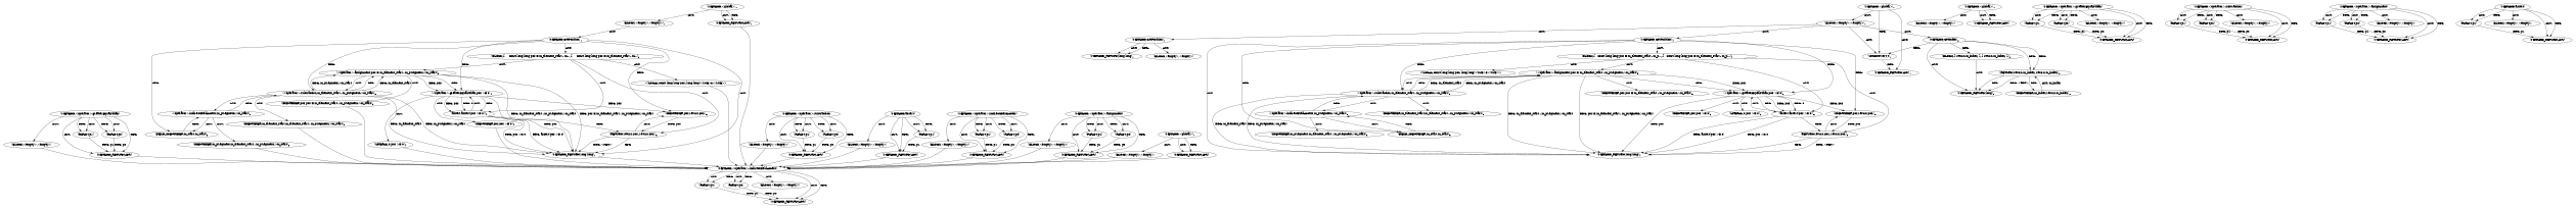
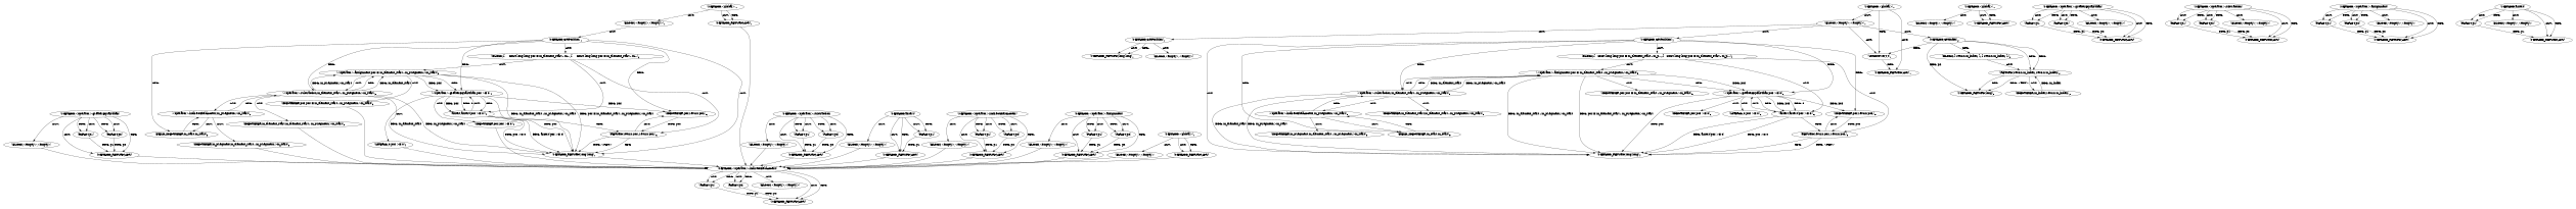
  digraph {
    n1 [label=<(METHOD,&lt;operator&gt;.greaterEqualsThan)>]
    n2 [label=<(PARAM,p1)>]
    n3 [label=<(PARAM,p2)>]
    n4 [label=<(BLOCK,&lt;empty&gt;,&lt;empty&gt;)>]
    n5 [label=<(METHOD_RETURN,ANY)>]
    n6 [label=<(METHOD,&lt;operator&gt;.indirectFieldAccess)>]
    n7 [label=<(PARAM,p1)>]
    n8 [label=<(PARAM,p2)>]
    n9 [label=<(BLOCK,&lt;empty&gt;,&lt;empty&gt;)>]
    n10 [label=<(METHOD_RETURN,ANY)>]
    n11 [label=<(METHOD,&lt;global&gt;)<SUB>1</SUB>>]
    n12 [label=<(BLOCK,&lt;empty&gt;,&lt;empty&gt;)<SUB>1</SUB>>]
    n13 [label=<(METHOD_RETURN,ANY)<SUB>1</SUB>>]
    n14 [label=<(METHOD,GetPosition)<SUB>1</SUB>>]
    n15 [label=<(BLOCK,{     const long long pos = m_element_start - m...,{     const long long pos = m_element_start - m...)<SUB>2</SUB>>]
    n16 [label=<(&lt;operator&gt;.subtraction,m_element_start - m_pSegment-&gt;m_start)<SUB>3</SUB>>]
    n17 [label=<(FIELD_IDENTIFIER,m_start,m_start)<SUB>3</SUB>>]
    n18 [label=<(&lt;operator&gt;.greaterEqualsThan,pos &gt;= 0)<SUB>4</SUB>>]
    n19 [label=<(IDENTIFIER,pos,return pos;)<SUB>6</SUB>>]
    n20 [label=<(METHOD_RETURN,long long)<SUB>1</SUB>>]
-   n21 [label="<(LOCAL,const long long pos: long long)<SUB>3</SUB>>"]
    n22 [label=<(&lt;operator&gt;.assignment,pos = m_element_start - m_pSegment-&gt;m_start)<SUB>3</SUB>>]
    n23 [label=<(assert,assert(pos &gt;= 0))<SUB>4</SUB>>]
    n24 [label=<(RETURN,return pos;,return pos;)<SUB>6</SUB>>]
    n25 [label=<(IDENTIFIER,m_element_start,m_element_start - m_pSegment-&gt;m_start)<SUB>3</SUB>>]
    n26 [label=<(&lt;operator&gt;.indirectFieldAccess,m_pSegment-&gt;m_start)<SUB>3</SUB>>]
    n27 [label=<(IDENTIFIER,pos,pos &gt;= 0)<SUB>4</SUB>>]
    n28 [label=<(LITERAL,0,pos &gt;= 0)<SUB>4</SUB>>]
    n29 [label=<(IDENTIFIER,pos,pos = m_element_start - m_pSegment-&gt;m_start)<SUB>3</SUB>>]
    n30 [label=<(IDENTIFIER,m_pSegment,m_element_start - m_pSegment-&gt;m_start)<SUB>3</SUB>>]
    n31 [label=<(METHOD,&lt;operator&gt;.subtraction)>]
    n32 [label=<(PARAM,p1)>]
    n33 [label=<(PARAM,p2)>]
    n34 [label=<(BLOCK,&lt;empty&gt;,&lt;empty&gt;)>]
    n35 [label=<(METHOD_RETURN,ANY)>]
    n36 [label=<(METHOD,assert)>]
    n37 [label=<(PARAM,p1)>]
    n38 [label=<(BLOCK,&lt;empty&gt;,&lt;empty&gt;)>]
    n39 [label=<(METHOD_RETURN,ANY)>]
    n40 [label=<(METHOD,&lt;operator&gt;.indirectFieldAccess)>]
    n41 [label=<(PARAM,p1)>]
    n42 [label=<(PARAM,p2)>]
    n43 [label=<(BLOCK,&lt;empty&gt;,&lt;empty&gt;)>]
    n44 [label=<(METHOD_RETURN,ANY)>]
    n45 [label=<(METHOD,&lt;operator&gt;.assignment)>]
    n46 [label=<(PARAM,p1)>]
    n47 [label=<(PARAM,p2)>]
    n48 [label=<(BLOCK,&lt;empty&gt;,&lt;empty&gt;)>]
    n49 [label=<(METHOD_RETURN,ANY)>]
    n50 [label=<(METHOD,&lt;global&gt;)<SUB>1</SUB>>]
    n51 [label=<(BLOCK,&lt;empty&gt;,&lt;empty&gt;)>]
    n52 [label=<(METHOD_RETURN,ANY)>]
    n53 [label=<(METHOD,&lt;global&gt;)<SUB>1</SUB>>]
    n54 [label=<(BLOCK,&lt;empty&gt;,&lt;empty&gt;)<SUB>1</SUB>>]
    n55 [label=<(UNKNOWN,t,t)<SUB>1</SUB>>]
    n56 [label=<(METHOD_RETURN,ANY)<SUB>1</SUB>>]
    n57 [label=<(METHOD,GetPosition)<SUB>1</SUB>>]
    n58 [label=<(METHOD,GetIndex)<SUB>2</SUB>>]
    n59 [label=<(METHOD,GetPosition)<SUB>4</SUB>>]
    n60 [label=<(BLOCK,&lt;empty&gt;,&lt;empty&gt;)>]
    n61 [label=<(METHOD_RETURN,long long)<SUB>1</SUB>>]
    n62 [label=<(BLOCK,{ return m_index; },{ return m_index; })<SUB>2</SUB>>]
    n63 [label=<(RETURN,return m_index;,return m_index;)<SUB>2</SUB>>]
    n64 [label=<(METHOD_RETURN,long)<SUB>2</SUB>>]
    n65 [label=<(BLOCK,{   const long long pos = m_element_start - m_p...,{   const long long pos = m_element_start - m_p...)<SUB>4</SUB>>]
    n66 [label=<(&lt;operator&gt;.subtraction,m_element_start - m_pSegment-&gt;m_start)<SUB>5</SUB>>]
    n67 [label=<(FIELD_IDENTIFIER,m_start,m_start)<SUB>5</SUB>>]
    n68 [label=<(&lt;operator&gt;.greaterEqualsThan,pos &gt;= 0)<SUB>6</SUB>>]
    n69 [label=<(IDENTIFIER,pos,return pos;)<SUB>8</SUB>>]
    n70 [label=<(METHOD_RETURN,long long)<SUB>4</SUB>>]
    n71 [label=<(IDENTIFIER,m_index,return m_index;)<SUB>2</SUB>>]
-   n72 [label="<(LOCAL,const long long pos: long long)<SUB>5</SUB>>"]
    n73 [label=<(&lt;operator&gt;.assignment,pos = m_element_start - m_pSegment-&gt;m_start)<SUB>5</SUB>>]
    n74 [label=<(assert,assert(pos &gt;= 0))<SUB>6</SUB>>]
    n75 [label=<(RETURN,return pos;,return pos;)<SUB>8</SUB>>]
    n76 [label=<(IDENTIFIER,m_element_start,m_element_start - m_pSegment-&gt;m_start)<SUB>5</SUB>>]
    n77 [label=<(&lt;operator&gt;.indirectFieldAccess,m_pSegment-&gt;m_start)<SUB>5</SUB>>]
    n78 [label=<(IDENTIFIER,pos,pos &gt;= 0)<SUB>6</SUB>>]
    n79 [label=<(LITERAL,0,pos &gt;= 0)<SUB>6</SUB>>]
    n80 [label=<(IDENTIFIER,pos,pos = m_element_start - m_pSegment-&gt;m_start)<SUB>5</SUB>>]
    n81 [label=<(IDENTIFIER,m_pSegment,m_element_start - m_pSegment-&gt;m_start)<SUB>5</SUB>>]
    n82 [label=<(METHOD,&lt;global&gt;)<SUB>1</SUB>>]
    n83 [label=<(BLOCK,&lt;empty&gt;,&lt;empty&gt;)>]
    n84 [label=<(METHOD_RETURN,ANY)>]
    n85 [label=<(METHOD,&lt;operator&gt;.greaterEqualsThan)>]
    n86 [label=<(PARAM,p1)>]
    n87 [label=<(PARAM,p2)>]
    n88 [label=<(BLOCK,&lt;empty&gt;,&lt;empty&gt;)>]
    n89 [label=<(METHOD_RETURN,ANY)>]
    n90 [label=<(METHOD,&lt;operator&gt;.subtraction)>]
    n91 [label=<(PARAM,p1)>]
    n92 [label=<(PARAM,p2)>]
    n93 [label=<(BLOCK,&lt;empty&gt;,&lt;empty&gt;)>]
    n94 [label=<(METHOD_RETURN,ANY)>]
    n95 [label=<(METHOD,&lt;operator&gt;.assignment)>]
    n96 [label=<(PARAM,p1)>]
    n97 [label=<(PARAM,p2)>]
    n98 [label=<(BLOCK,&lt;empty&gt;,&lt;empty&gt;)>]
    n99 [label=<(METHOD_RETURN,ANY)>]
    n100 [label=<(METHOD,assert)>]
    n101 [label=<(PARAM,p1)>]
    n102 [label=<(BLOCK,&lt;empty&gt;,&lt;empty&gt;)>]
    n103 [label=<(METHOD_RETURN,ANY)>]
    n1 -> n2 [label="AST: "]
    n1 -> n2 [label="DDG: "]
    n1 -> n3 [label="AST: "]
    n1 -> n3 [label="DDG: "]
    n1 -> n4 [label="AST: "]
    n1 -> n5 [label="AST: "]
    n1 -> n5 [label="CFG: "]
    n2 -> n5 [label="DDG: p1"]
    n3 -> n5 [label="DDG: p2"]
    n4 -> n6
    n5 -> n6
    n6 -> n7 [label="AST: "]
    n6 -> n7 [label="DDG: "]
    n6 -> n8 [label="AST: "]
    n6 -> n8 [label="DDG: "]
    n6 -> n9 [label="AST: "]
    n6 -> n10 [label="AST: "]
    n6 -> n10 [label="CFG: "]
    n7 -> n10 [label="DDG: p1"]
    n8 -> n10 [label="DDG: p2"]
    n11 -> n12 [label="AST: "]
    n11 -> n13 [label="AST: "]
    n11 -> n13 [label="CFG: "]
    n12 -> n14 [label="AST: "]
    n13 -> n6
    n14 -> n15 [label="AST: "]
    n14 -> n16 [label="DDG: "]
    n14 -> n17 [label="CFG: "]
    n14 -> n18 [label="DDG: "]
    n14 -> n19 [label="DDG: "]
    n14 -> n20 [label="AST: "]
-   n15 -> n21 [label="AST: "]
    n15 -> n22 [label="AST: "]
    n15 -> n23 [label="AST: "]
    n15 -> n24 [label="AST: "]
    n16 -> n20 [label="DDG: m_pSegment-&gt;m_start"]
    n16 -> n20 [label="DDG: m_element_start"]
    n16 -> n22 [label="CFG: "]
    n16 -> n22 [label="DDG: m_element_start"]
    n16 -> n22 [label="DDG: m_pSegment-&gt;m_start"]
    n16 -> n25 [label="AST: "]
    n16 -> n26 [label="AST: "]
    n17 -> n26 [label="CFG: "]
    n18 -> n19 [label="DDG: pos"]
    n18 -> n20 [label="DDG: pos"]
    n18 -> n23 [label="CFG: "]
    n18 -> n23 [label="DDG: pos"]
    n18 -> n23 [label="DDG: 0"]
    n18 -> n27 [label="AST: "]
    n18 -> n28 [label="AST: "]
    n19 -> n24 [label="DDG: pos"]
    n20 -> n6
-   n21 -> n6
    n22 -> n16 [label="AST: "]
    n22 -> n18 [label="CFG: "]
    n22 -> n18 [label="DDG: pos"]
    n22 -> n20 [label="DDG: m_element_start - m_pSegment-&gt;m_start"]
    n22 -> n20 [label="DDG: pos = m_element_start - m_pSegment-&gt;m_start"]
    n22 -> n29 [label="AST: "]
    n23 -> n18 [label="AST: "]
    n23 -> n20 [label="DDG: pos &gt;= 0"]
    n23 -> n20 [label="DDG: assert(pos &gt;= 0)"]
    n23 -> n24 [label="CFG: "]
    n24 -> n19 [label="AST: "]
    n24 -> n20 [label="CFG: "]
    n24 -> n20 [label="DDG: &lt;RET&gt;"]
    n25 -> n6
    n26 -> n16 [label="CFG: "]
    n26 -> n17 [label="AST: "]
    n26 -> n30 [label="AST: "]
    n27 -> n6
    n28 -> n6
    n29 -> n6
    n30 -> n6
    n31 -> n32 [label="AST: "]
    n31 -> n32 [label="DDG: "]
    n31 -> n33 [label="AST: "]
    n31 -> n33 [label="DDG: "]
    n31 -> n34 [label="AST: "]
    n31 -> n35 [label="AST: "]
    n31 -> n35 [label="CFG: "]
    n32 -> n35 [label="DDG: p1"]
    n33 -> n35 [label="DDG: p2"]
    n34 -> n6
    n35 -> n6
    n36 -> n37 [label="AST: "]
    n36 -> n37 [label="DDG: "]
    n36 -> n38 [label="AST: "]
    n36 -> n39 [label="AST: "]
    n36 -> n39 [label="CFG: "]
    n37 -> n39 [label="DDG: p1"]
    n38 -> n6
    n39 -> n6
    n40 -> n41 [label="AST: "]
    n40 -> n41 [label="DDG: "]
    n40 -> n42 [label="AST: "]
    n40 -> n42 [label="DDG: "]
    n40 -> n43 [label="AST: "]
    n40 -> n44 [label="AST: "]
    n40 -> n44 [label="CFG: "]
    n41 -> n44 [label="DDG: p1"]
    n42 -> n44 [label="DDG: p2"]
    n43 -> n6
    n44 -> n6
    n45 -> n46 [label="AST: "]
    n45 -> n46 [label="DDG: "]
    n45 -> n47 [label="AST: "]
    n45 -> n47 [label="DDG: "]
    n45 -> n48 [label="AST: "]
    n45 -> n49 [label="AST: "]
    n45 -> n49 [label="CFG: "]
    n46 -> n49 [label="DDG: p1"]
    n47 -> n49 [label="DDG: p2"]
    n48 -> n6
    n49 -> n6
    n50 -> n51 [label="AST: "]
    n50 -> n52 [label="AST: "]
    n50 -> n52 [label="CFG: "]
    n51 -> n6
    n52 -> n6
    n53 -> n54 [label="AST: "]
    n53 -> n55 [label="CFG: "]
    n53 -> n56 [label="AST: "]
    n54 -> n55 [label="AST: "]
    n54 -> n57 [label="AST: "]
    n54 -> n58 [label="AST: "]
    n54 -> n59 [label="AST: "]
    n55 -> n56 [label="CFG: "]
    n57 -> n60 [label="AST: "]
    n57 -> n61 [label="AST: "]
    n57 -> n61 [label="CFG: "]
    n58 -> n55 [label="DDG: "]
    n58 -> n62 [label="CFG: "]
    n58 -> n63 [label="CFG: "]
    n58 -> n63 [label="DDG: "]
-   n58 -> n64 [label="AST: "]
+   n58 -> n64 [label="DDG: p2"]
    n59 -> n65 [label="AST: "]
    n59 -> n66 [label="DDG: "]
    n59 -> n67 [label="CFG: "]
    n59 -> n68 [label="DDG: "]
    n59 -> n69 [label="DDG: "]
    n59 -> n70 [label="AST: "]
-   n62 -> n64 [label="AST: "]
+   n62 -> n63 [label="AST: "]
    n63 -> n64 [label="CFG: "]
    n63 -> n64 [label="DDG: &lt;RET&gt;"]
-   n63 -> n71 [label="CFG: "]
-   n65 -> n72 [label="AST: "]
+   n63 -> n71 [label="AST: "]
    n65 -> n73 [label="AST: "]
    n65 -> n74 [label="AST: "]
    n65 -> n75 [label="AST: "]
    n66 -> n70 [label="DDG: m_pSegment-&gt;m_start"]
    n66 -> n70 [label="DDG: m_element_start"]
    n66 -> n73 [label="CFG: "]
    n66 -> n73 [label="DDG: m_element_start"]
    n66 -> n73 [label="DDG: m_pSegment-&gt;m_start"]
    n66 -> n76 [label="AST: "]
    n66 -> n77 [label="AST: "]
    n67 -> n77 [label="CFG: "]
    n68 -> n69 [label="DDG: pos"]
    n68 -> n70 [label="DDG: pos"]
    n68 -> n74 [label="CFG: "]
    n68 -> n74 [label="DDG: pos"]
    n68 -> n74 [label="DDG: 0"]
    n68 -> n78 [label="AST: "]
    n68 -> n79 [label="AST: "]
    n69 -> n75 [label="DDG: pos"]
-   n71 -> n63 [label="AST: m_index"]
+   n71 -> n63 [label="DDG: m_index"]
    n73 -> n66 [label="AST: "]
    n73 -> n68 [label="CFG: "]
    n73 -> n68 [label="DDG: pos"]
    n73 -> n70 [label="DDG: m_element_start - m_pSegment-&gt;m_start"]
    n73 -> n70 [label="DDG: pos = m_element_start - m_pSegment-&gt;m_start"]
    n73 -> n80 [label="AST: "]
    n74 -> n68 [label="AST: "]
    n74 -> n70 [label="DDG: pos &gt;= 0"]
    n74 -> n70 [label="DDG: assert(pos &gt;= 0)"]
    n74 -> n75 [label="CFG: "]
    n75 -> n69 [label="AST: "]
    n75 -> n70 [label="CFG: "]
    n75 -> n70 [label="DDG: &lt;RET&gt;"]
    n77 -> n66 [label="CFG: "]
    n77 -> n67 [label="AST: "]
    n77 -> n81 [label="AST: "]
    n82 -> n83 [label="AST: "]
    n82 -> n84 [label="AST: "]
    n82 -> n84 [label="CFG: "]
    n85 -> n86 [label="AST: "]
    n85 -> n86 [label="DDG: "]
    n85 -> n87 [label="AST: "]
    n85 -> n87 [label="DDG: "]
    n85 -> n88 [label="AST: "]
    n85 -> n89 [label="AST: "]
    n85 -> n89 [label="CFG: "]
    n86 -> n89 [label="DDG: p1"]
    n87 -> n89 [label="DDG: p2"]
    n90 -> n91 [label="AST: "]
    n90 -> n91 [label="DDG: "]
    n90 -> n92 [label="AST: "]
    n90 -> n92 [label="DDG: "]
    n90 -> n93 [label="AST: "]
    n90 -> n94 [label="AST: "]
    n90 -> n94 [label="CFG: "]
    n91 -> n94 [label="DDG: p1"]
    n92 -> n94 [label="DDG: p2"]
    n95 -> n96 [label="AST: "]
    n95 -> n96 [label="DDG: "]
    n95 -> n97 [label="AST: "]
    n95 -> n97 [label="DDG: "]
    n95 -> n98 [label="AST: "]
    n95 -> n99 [label="AST: "]
    n95 -> n99 [label="CFG: "]
    n96 -> n99 [label="DDG: p1"]
    n97 -> n99 [label="DDG: p2"]
    n100 -> n101 [label="AST: "]
    n100 -> n101 [label="DDG: "]
    n100 -> n102 [label="AST: "]
    n100 -> n103 [label="AST: "]
    n100 -> n103 [label="CFG: "]
    n101 -> n103 [label="DDG: p1"]
  }
